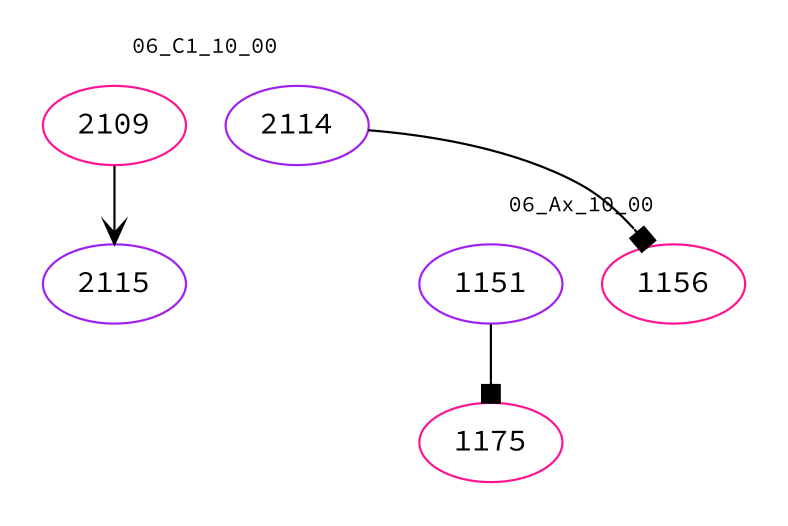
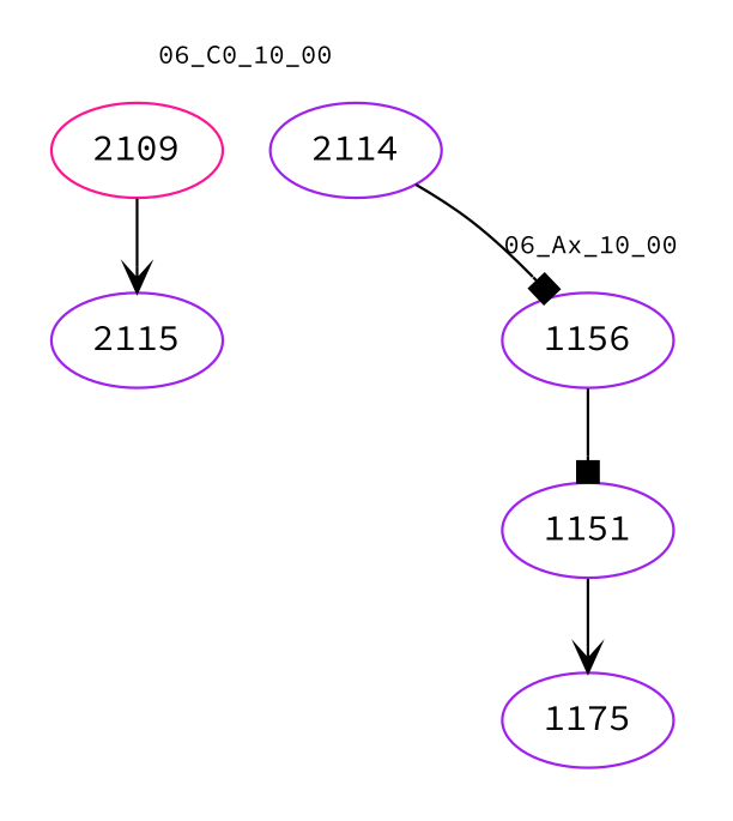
  digraph {
    fontname="Source Code Pro"
    node [color=deeppink fontname="Source Code Pro"]
    edge [arrowhead=box color=black fontname="Source Code Pro"]
-   n1 [label=1156]
+   n1 [color=purple label=1156]
    n2 [color=purple label=1151]
-   n3 [label=1175]
+   n3 [color=purple label=1175]
    n4 [color=purple label=2114]
    n5 [label=2109]
    n6 [color=purple label=2115]
    subgraph cluster_1 {
      color=white
      fontsize=10
      label="06_Ax_10_00"
      n1
      n2
      n3
    }
    subgraph cluster_2 {
      color=white
      fontsize=10
-     label="06_C1_10_00"
+     label="06_C0_10_00"
      n4
      n5
      n6
    }
-   n2 -> n3
+   n1 -> n2
+   n2 -> n3 [arrowhead=vee]
    n4 -> n1
    n5 -> n6 [arrowhead=vee]
  }
